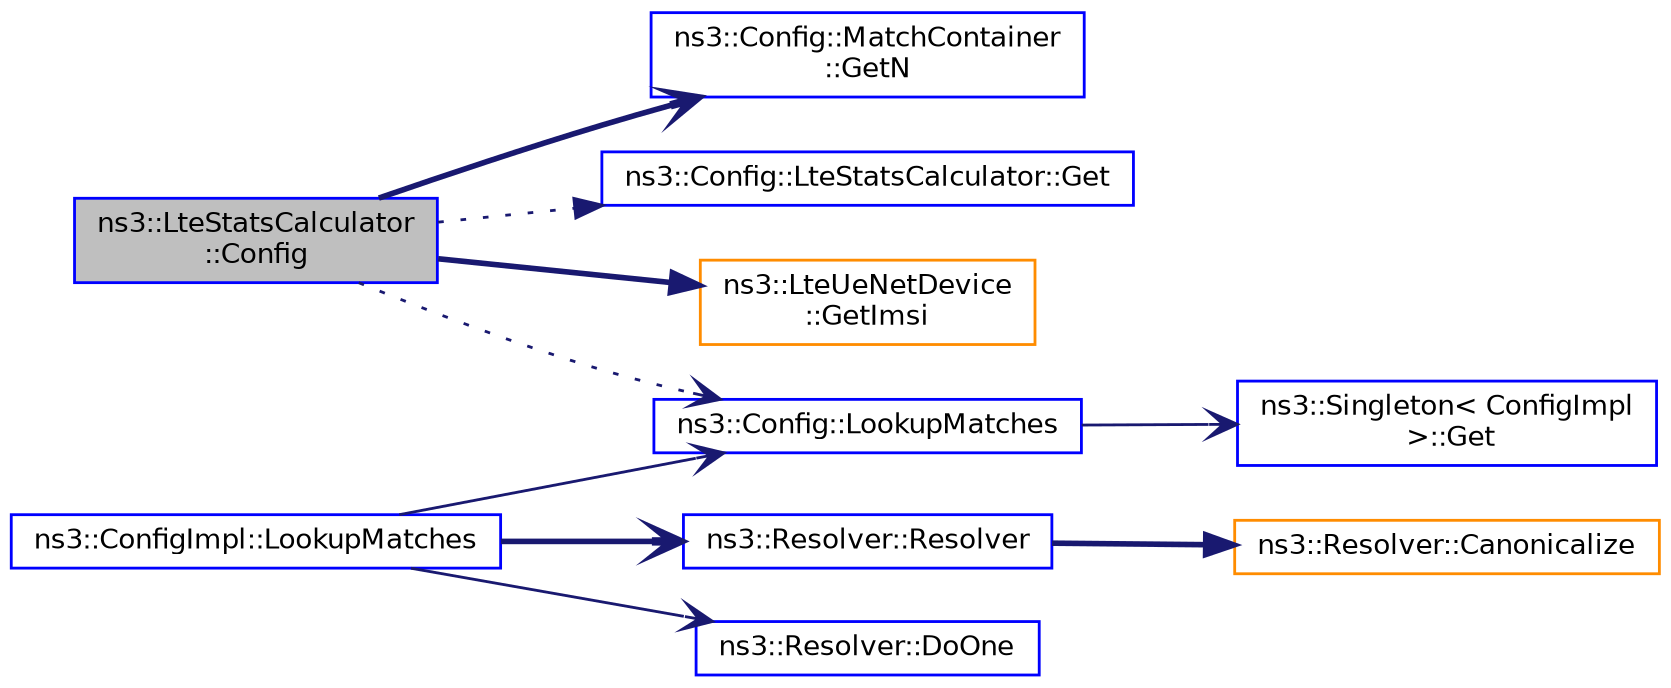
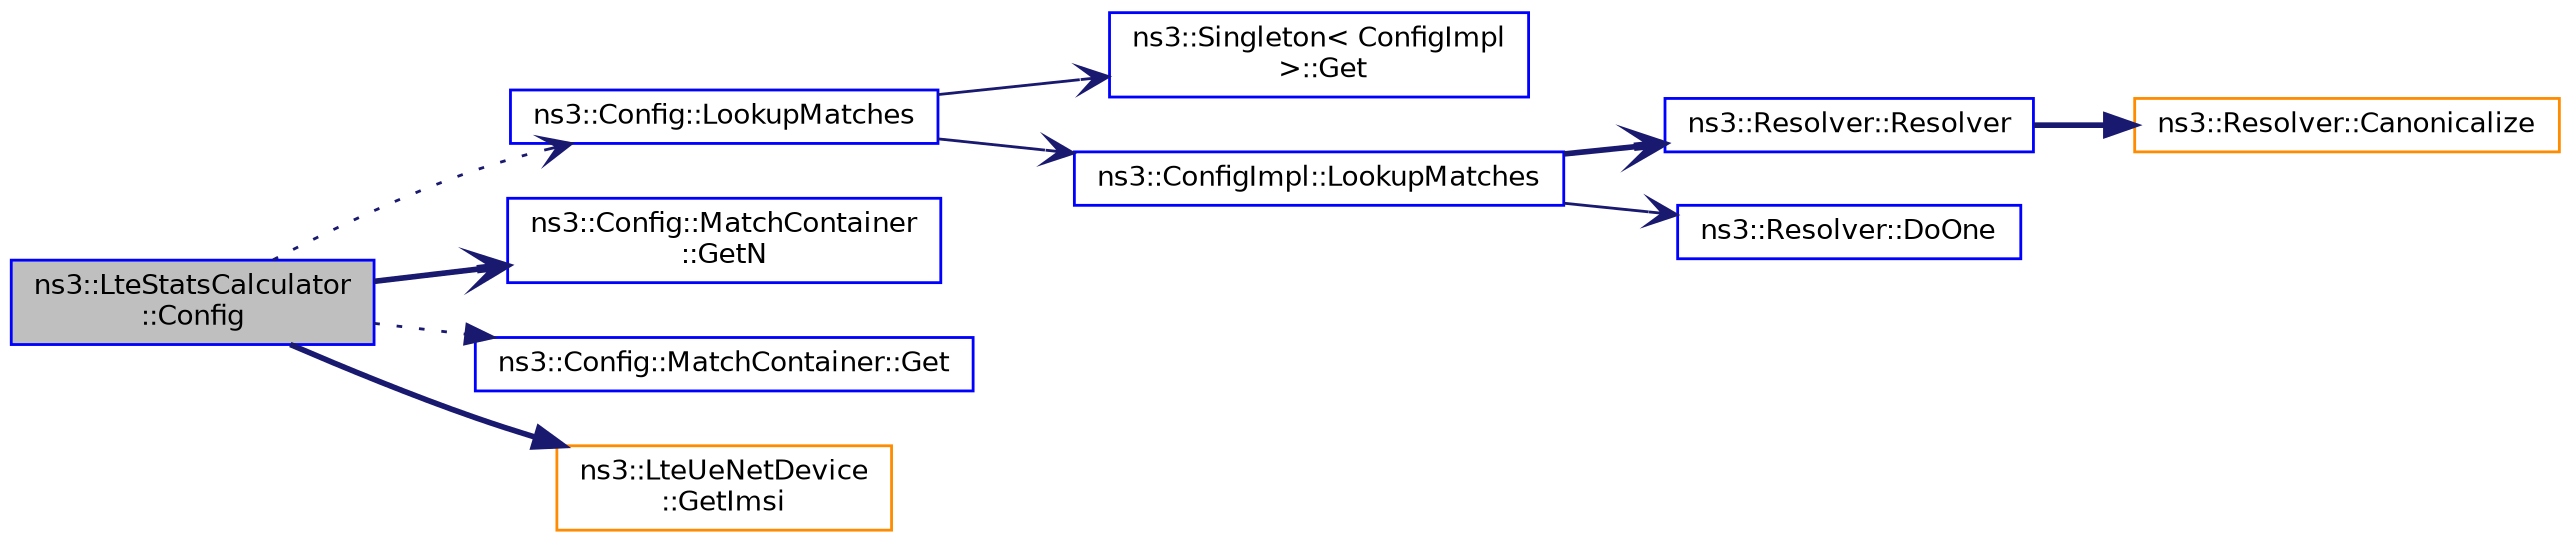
  digraph {
    rankdir=LR
    node [color=blue fillcolor=white fontname=Helvetica fontsize=10 shape=record style=filled]
    edge [arrowhead=vee color=midnightblue fontname=Helvetica fontsize=10 labelfontname=Helvetica labelfontsize=10 style=bold]
    n1 [fillcolor=grey75 fontcolor=black height=0.2 label="ns3::LteStatsCalculator\l::Config" width=0.4]
    n2 [height=0.2 label="ns3::Config::LookupMatches" width=0.4]
    n3 [height=0.2 label="ns3::Config::MatchContainer\l::GetN" width=0.4]
-   n4 [height=0.2 label="ns3::Config::LteStatsCalculator::Get" width=0.4]
+   n4 [height=0.2 label="ns3::Config::MatchContainer::Get" width=0.4]
    n5 [color=darkorange height=0.2 label="ns3::LteUeNetDevice\l::GetImsi" width=0.4]
    n6 [height=0.2 label="ns3::Singleton\< ConfigImpl\l \>::Get" width=0.4]
    n7 [height=0.2 label="ns3::ConfigImpl::LookupMatches" width=0.4]
    n8 [height=0.2 label="ns3::Resolver::Resolver" width=0.4]
    n9 [height=0.2 label="ns3::Resolver::DoOne" width=0.4]
    n10 [color=darkorange height=0.2 label="ns3::Resolver::Canonicalize" width=0.4]
    n1 -> n2 [style=dotted]
    n1 -> n3
    n1 -> n4 [arrowhead=normal style=dotted]
    n1 -> n5 [arrowhead=normal]
    n2 -> n6 [style=solid]
-   n7 -> n2 [style=solid]
+   n2 -> n7 [style=solid]
    n7 -> n8
    n7 -> n9 [style=solid]
    n8 -> n10 [arrowhead=normal]
  }
